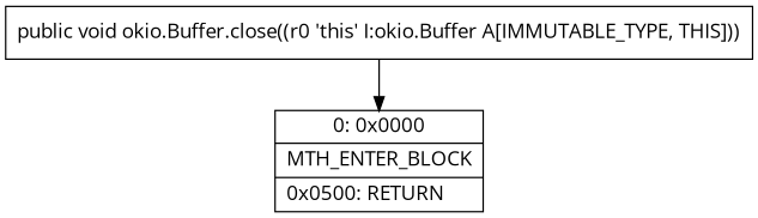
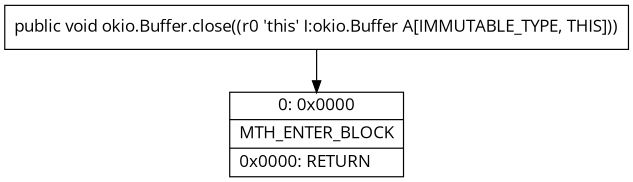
  digraph {
    fontname="Open Sans"
    node [shape=record fontname="Open Sans"]
-   n1 [label="{0\:\ 0x0000|MTH_ENTER_BLOCK\l|0x0500: RETURN   \l}"]
+   n1 [label="{0\:\ 0x0000|MTH_ENTER_BLOCK\l|0x0000: RETURN   \l}"]
    n2 [label="{public void okio.Buffer.close((r0 'this' I:okio.Buffer A[IMMUTABLE_TYPE, THIS])) }"]
    n2 -> n1 [fontname="Open Sans"]
  }
